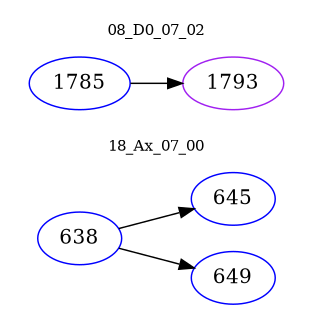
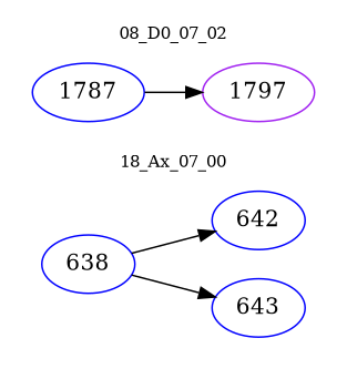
  digraph {
    rankdir=LR
    node [color=blue]
    edge [color=black]
    n1 [label=638]
-   n2 [label=649]
-   n3 [label=645]
-   n4 [label=1785]
-   n5 [color=purple label=1793]
+   n2 [label=643]
+   n3 [label=642]
+   n4 [label=1787]
+   n5 [color=purple label=1797]
    subgraph cluster_1 {
      color=white
      fontsize=10
      label="18_Ax_07_00"
      n1
      n2
      n3
    }
    subgraph cluster_2 {
      color=white
      fontsize=10
      label="08_D0_07_02"
      n4
      n5
    }
    n1 -> n2
    n1 -> n3
    n4 -> n5
  }
